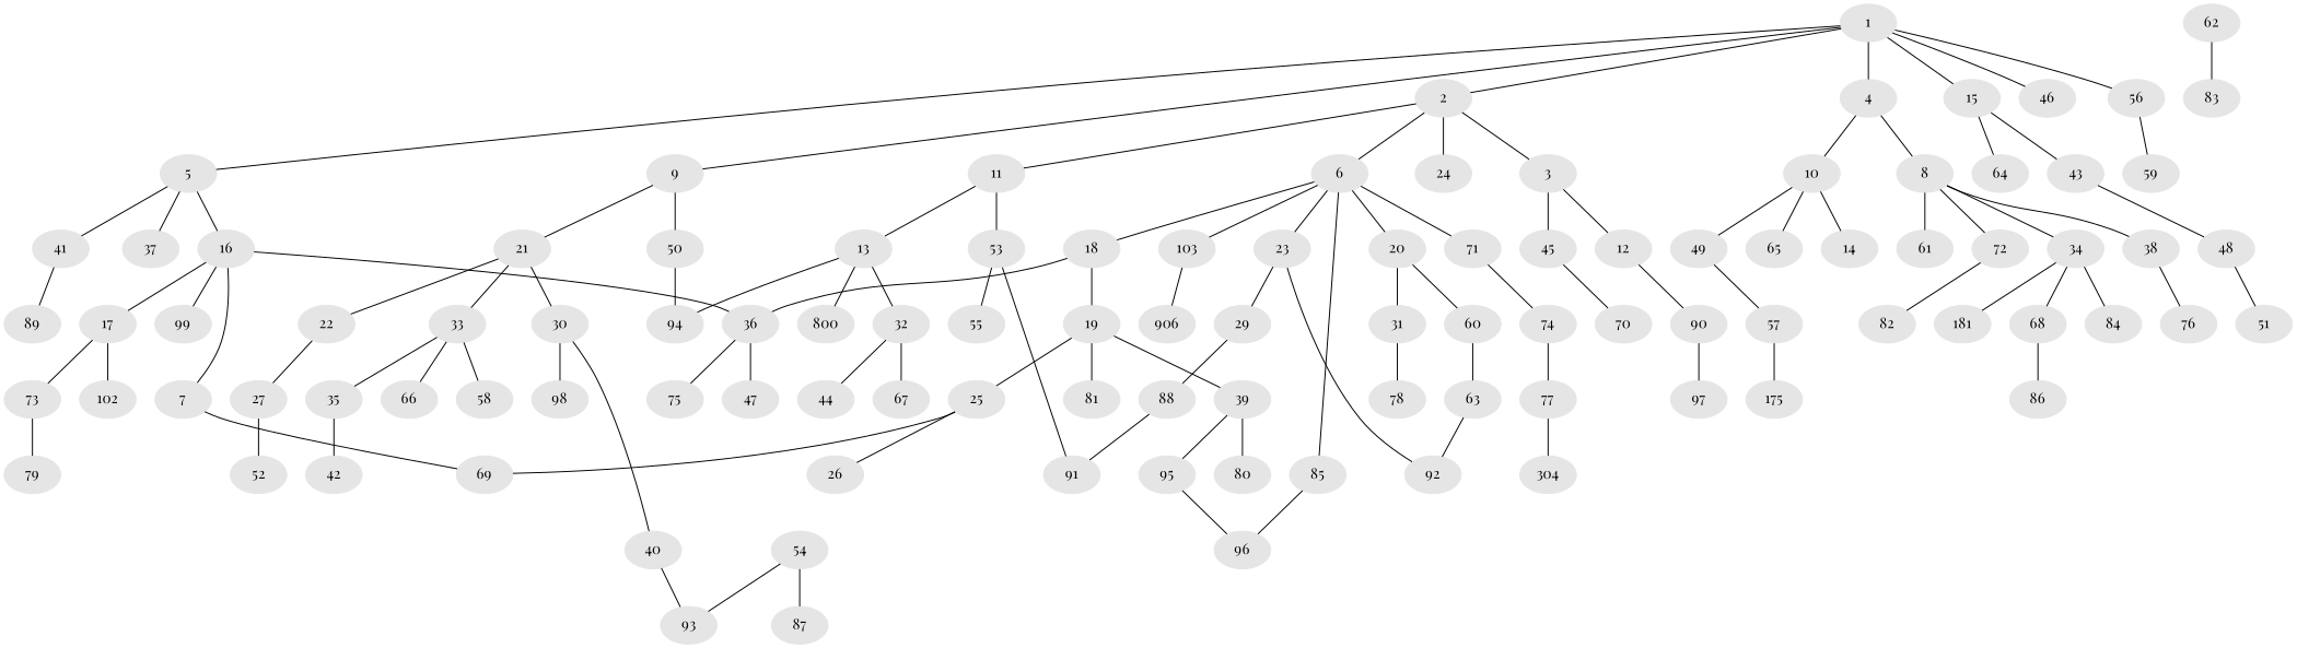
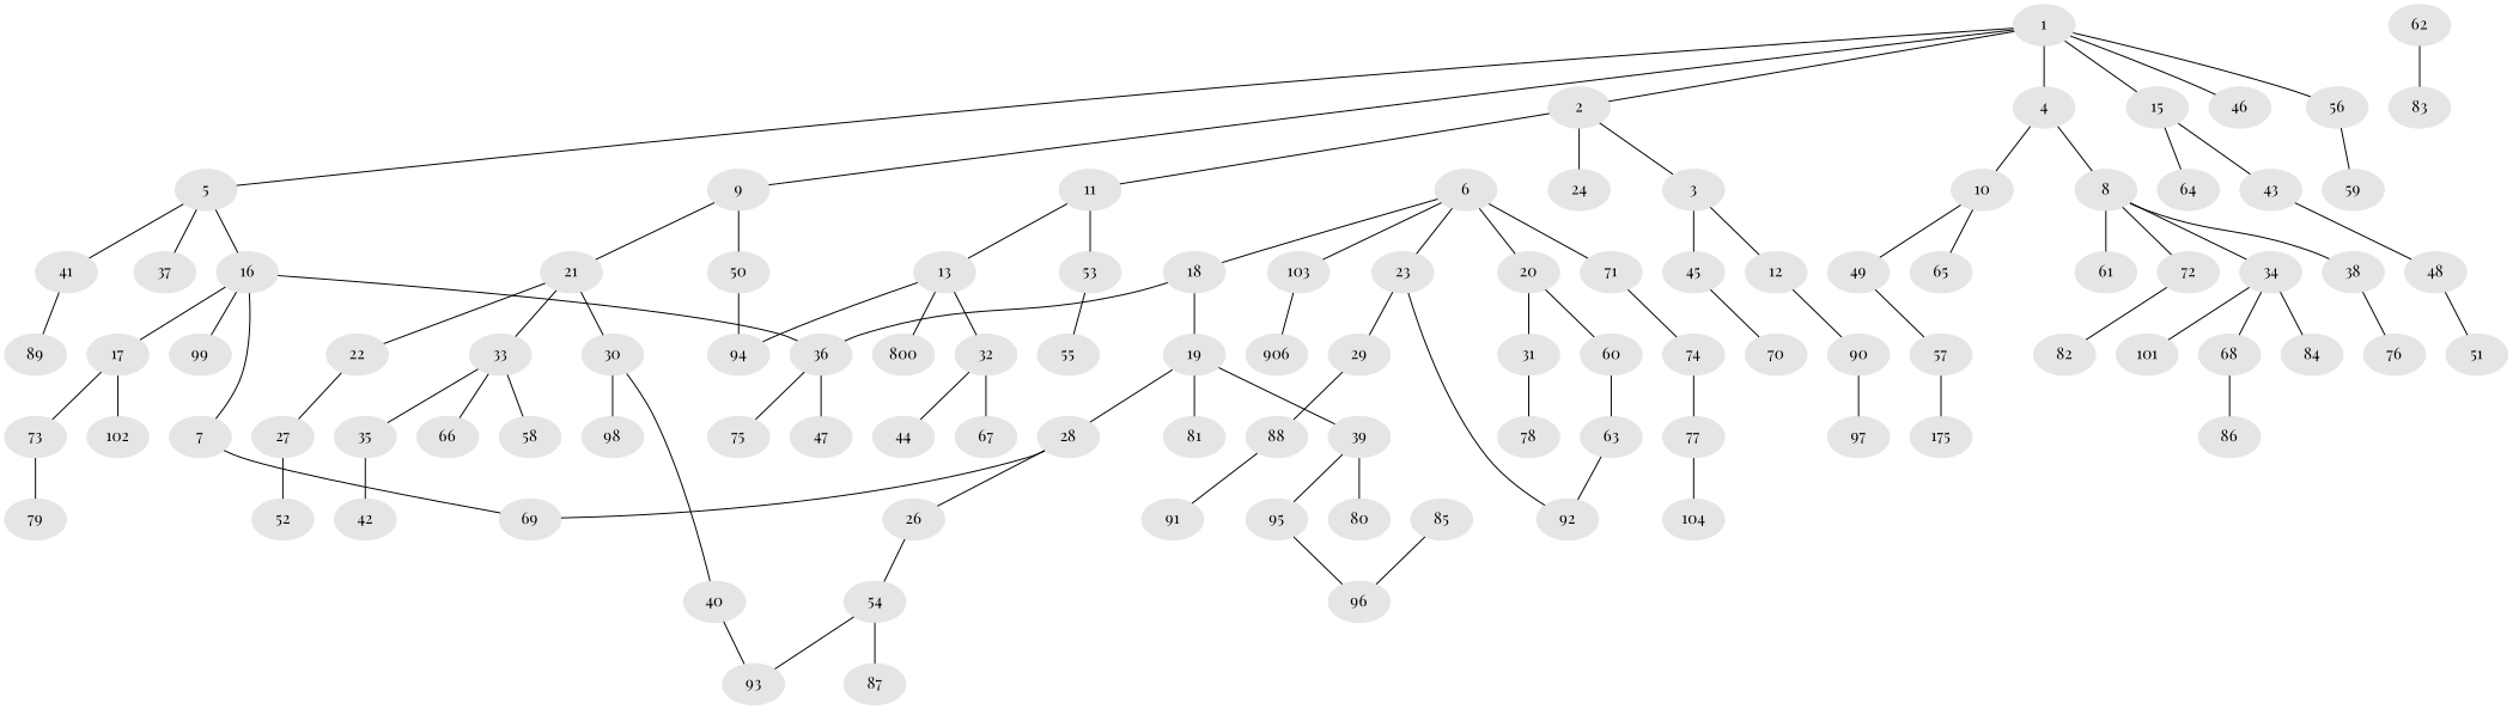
  graph {
    fontname="Playfair Display"
    node [color=gray90 fontname="Playfair Display" style=filled]
    edge [fontname="Playfair Display"]
    1
    2
    4
    5
    9
    15
    46
    56
    3
    6
    11
    24
    8
    10
    16
    37
    41
    21
    50
    43
    64
    59
    12
    45
    18
    20
    23
    71
    85
    103
    13
    53
    90
    70
    34
    38
    61
    72
-   14
    49
    65
    7
    69
    17
    36
    99
    89
    19
    31
    60
    29
    92
    74
    96
    n55 [label=906]
    68
    84
-   101 [label=181]
+   101
    76
    82
    22
    30
    33
    94
    57
    32
    n67 [label=800]
    55
    91
    97
    44
    67
    48
    73
    102
    47
    75
    79
-   25
+   25 [label=28]
    39
    81
    26
    80
    95
    78
    63
    27
    98
    40
    35
    58
    66
    52
    88
    54
    93
    87
    42
    86
    51
    62
    83
    n103 [label=175]
    77
-   104 [label=304]
+   104
    1 -- 2
    1 -- 4
    1 -- 5
    1 -- 9
    1 -- 15
    1 -- 46
    1 -- 56
    2 -- 3
-   2 -- 6
    2 -- 11
    2 -- 24
    4 -- 8
    4 -- 10
    5 -- 16
    5 -- 37
    5 -- 41
    9 -- 21
    9 -- 50
    15 -- 43
    15 -- 64
    56 -- 59
    3 -- 12
    3 -- 45
    6 -- 18
    6 -- 20
    6 -- 23
    6 -- 71
-   6 -- 85
    6 -- 103
    11 -- 13
    11 -- 53
    8 -- 34
    8 -- 38
    8 -- 61
    8 -- 72
-   10 -- 14
    10 -- 49
    10 -- 65
    16 -- 7
    16 -- 17
    16 -- 36
    16 -- 99
    41 -- 89
    21 -- 22
    21 -- 30
    21 -- 33
    50 -- 94
    43 -- 48
    12 -- 90
    45 -- 70
    18 -- 36
    18 -- 19
    20 -- 31
    20 -- 60
    23 -- 29
    23 -- 92
    71 -- 74
    85 -- 96
    103 -- n55
    13 -- 94
    13 -- 32
    13 -- n67
    53 -- 55
-   53 -- 91
    90 -- 97
    34 -- 68
    34 -- 84
    34 -- 101
    38 -- 76
    72 -- 82
    49 -- 57
    7 -- 69
    17 -- 73
    17 -- 102
    36 -- 47
    36 -- 75
    19 -- 25
    19 -- 39
    19 -- 81
    31 -- 78
    60 -- 63
    29 -- 88
    74 -- 77
    68 -- 86
    22 -- 27
    30 -- 98
    30 -- 40
    33 -- 35
    33 -- 58
    33 -- 66
    57 -- n103
    32 -- 44
    32 -- 67
    48 -- 51
    73 -- 79
    25 -- 69
    25 -- 26
    39 -- 80
    39 -- 95
+   26 -- 54
    95 -- 96
    63 -- 92
    27 -- 52
    40 -- 93
    35 -- 42
    88 -- 91
    54 -- 93
    54 -- 87
    62 -- 83
    77 -- 104
  }
